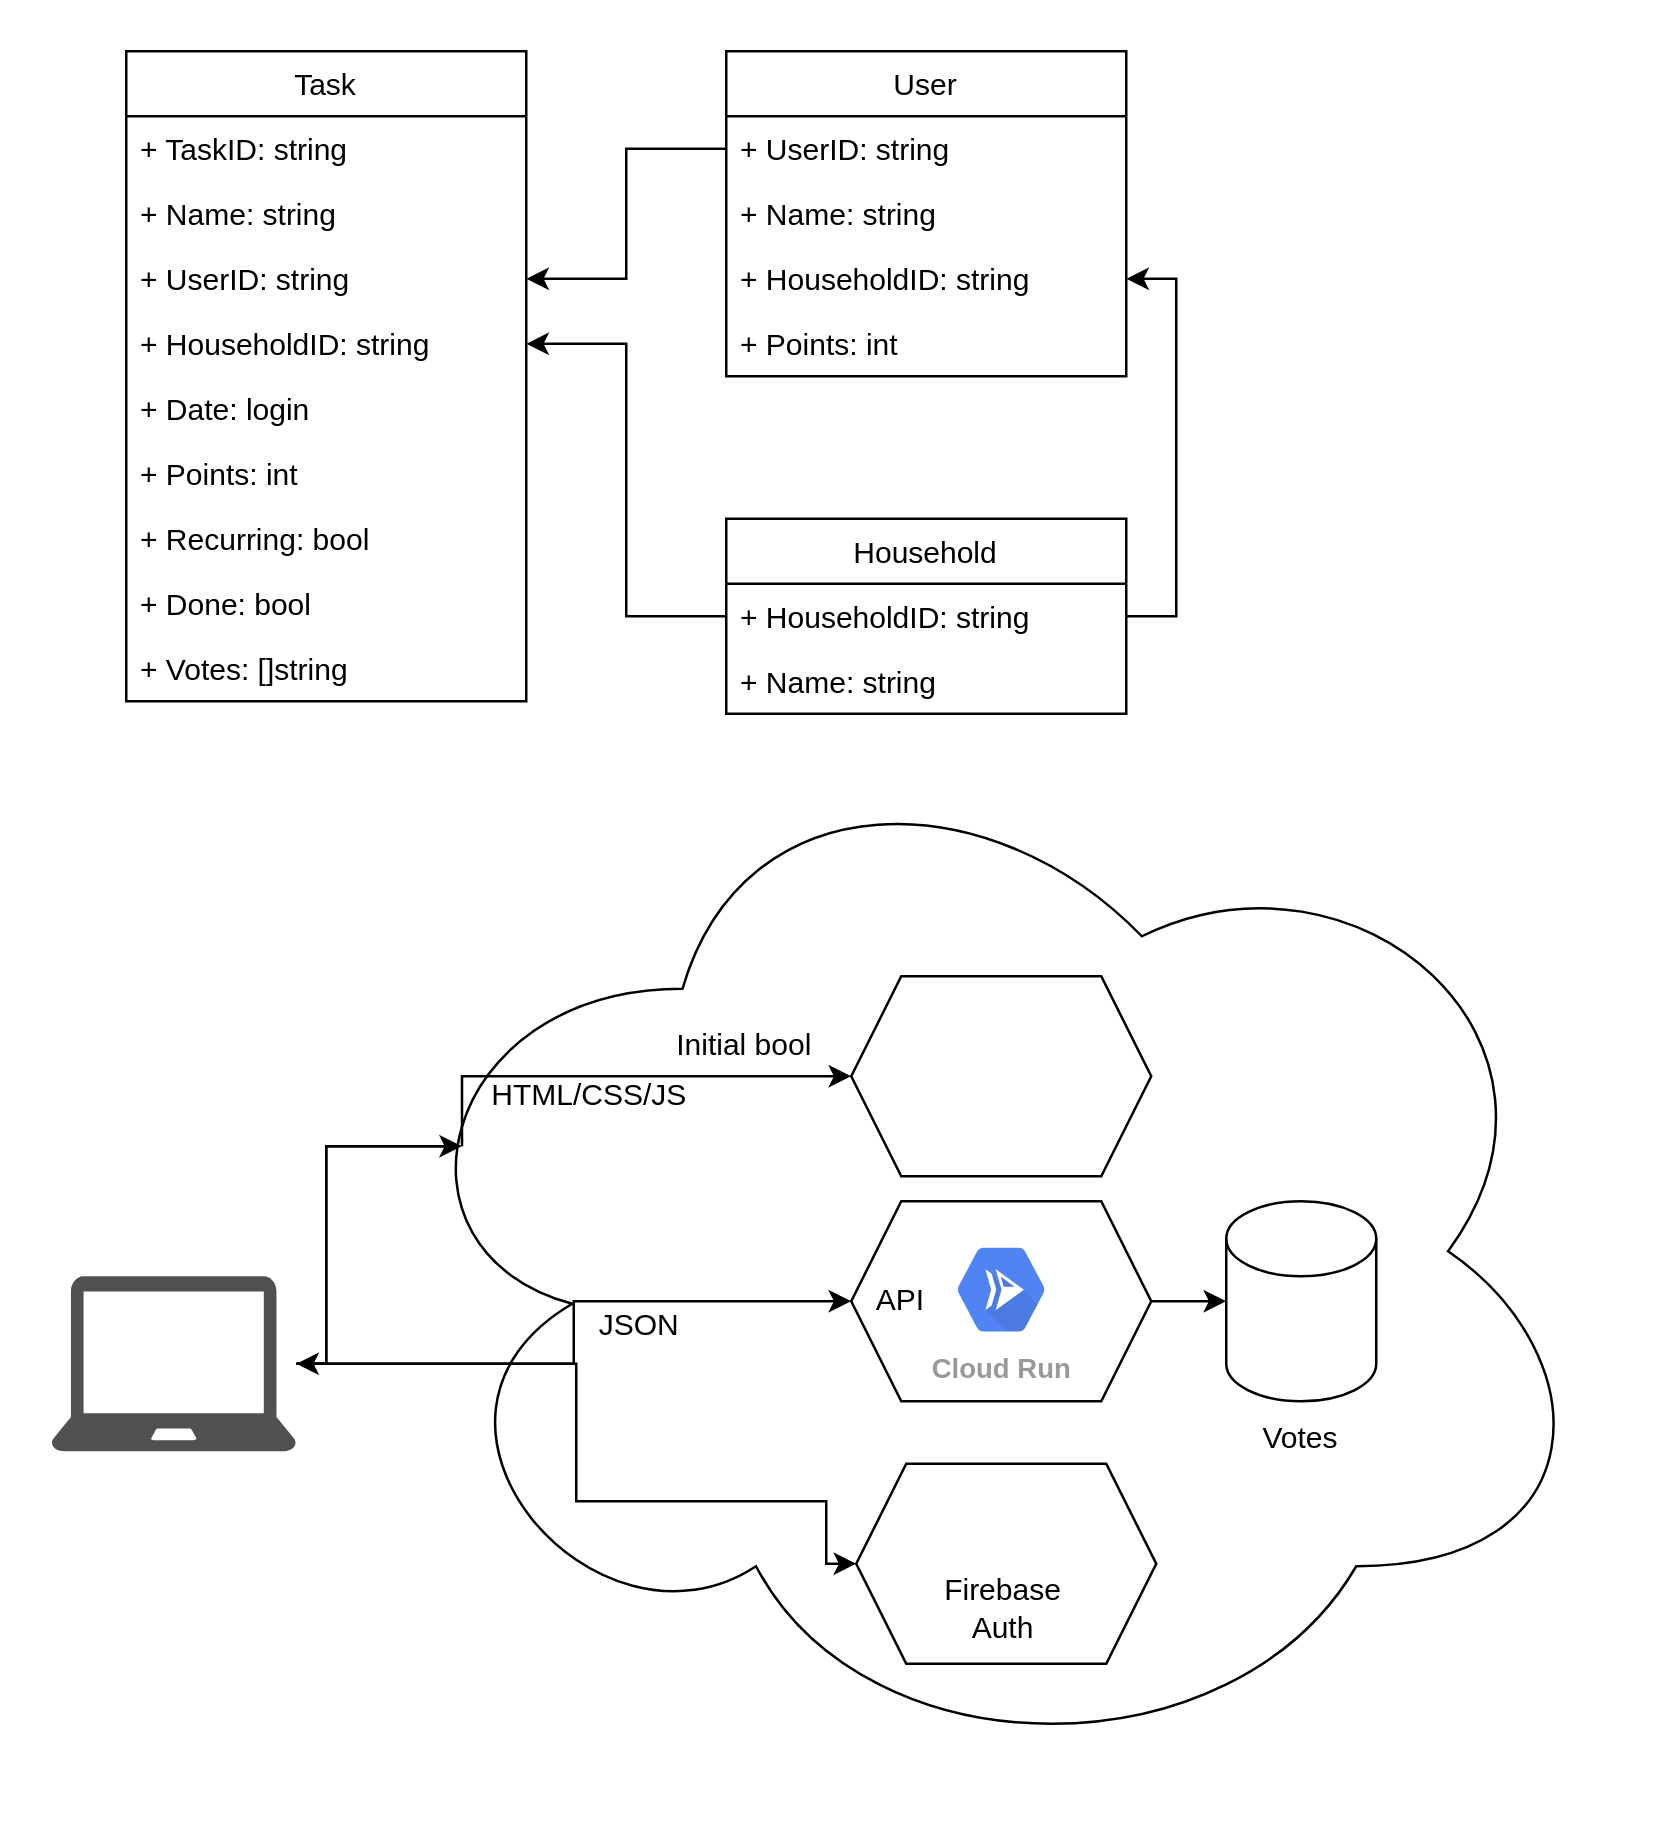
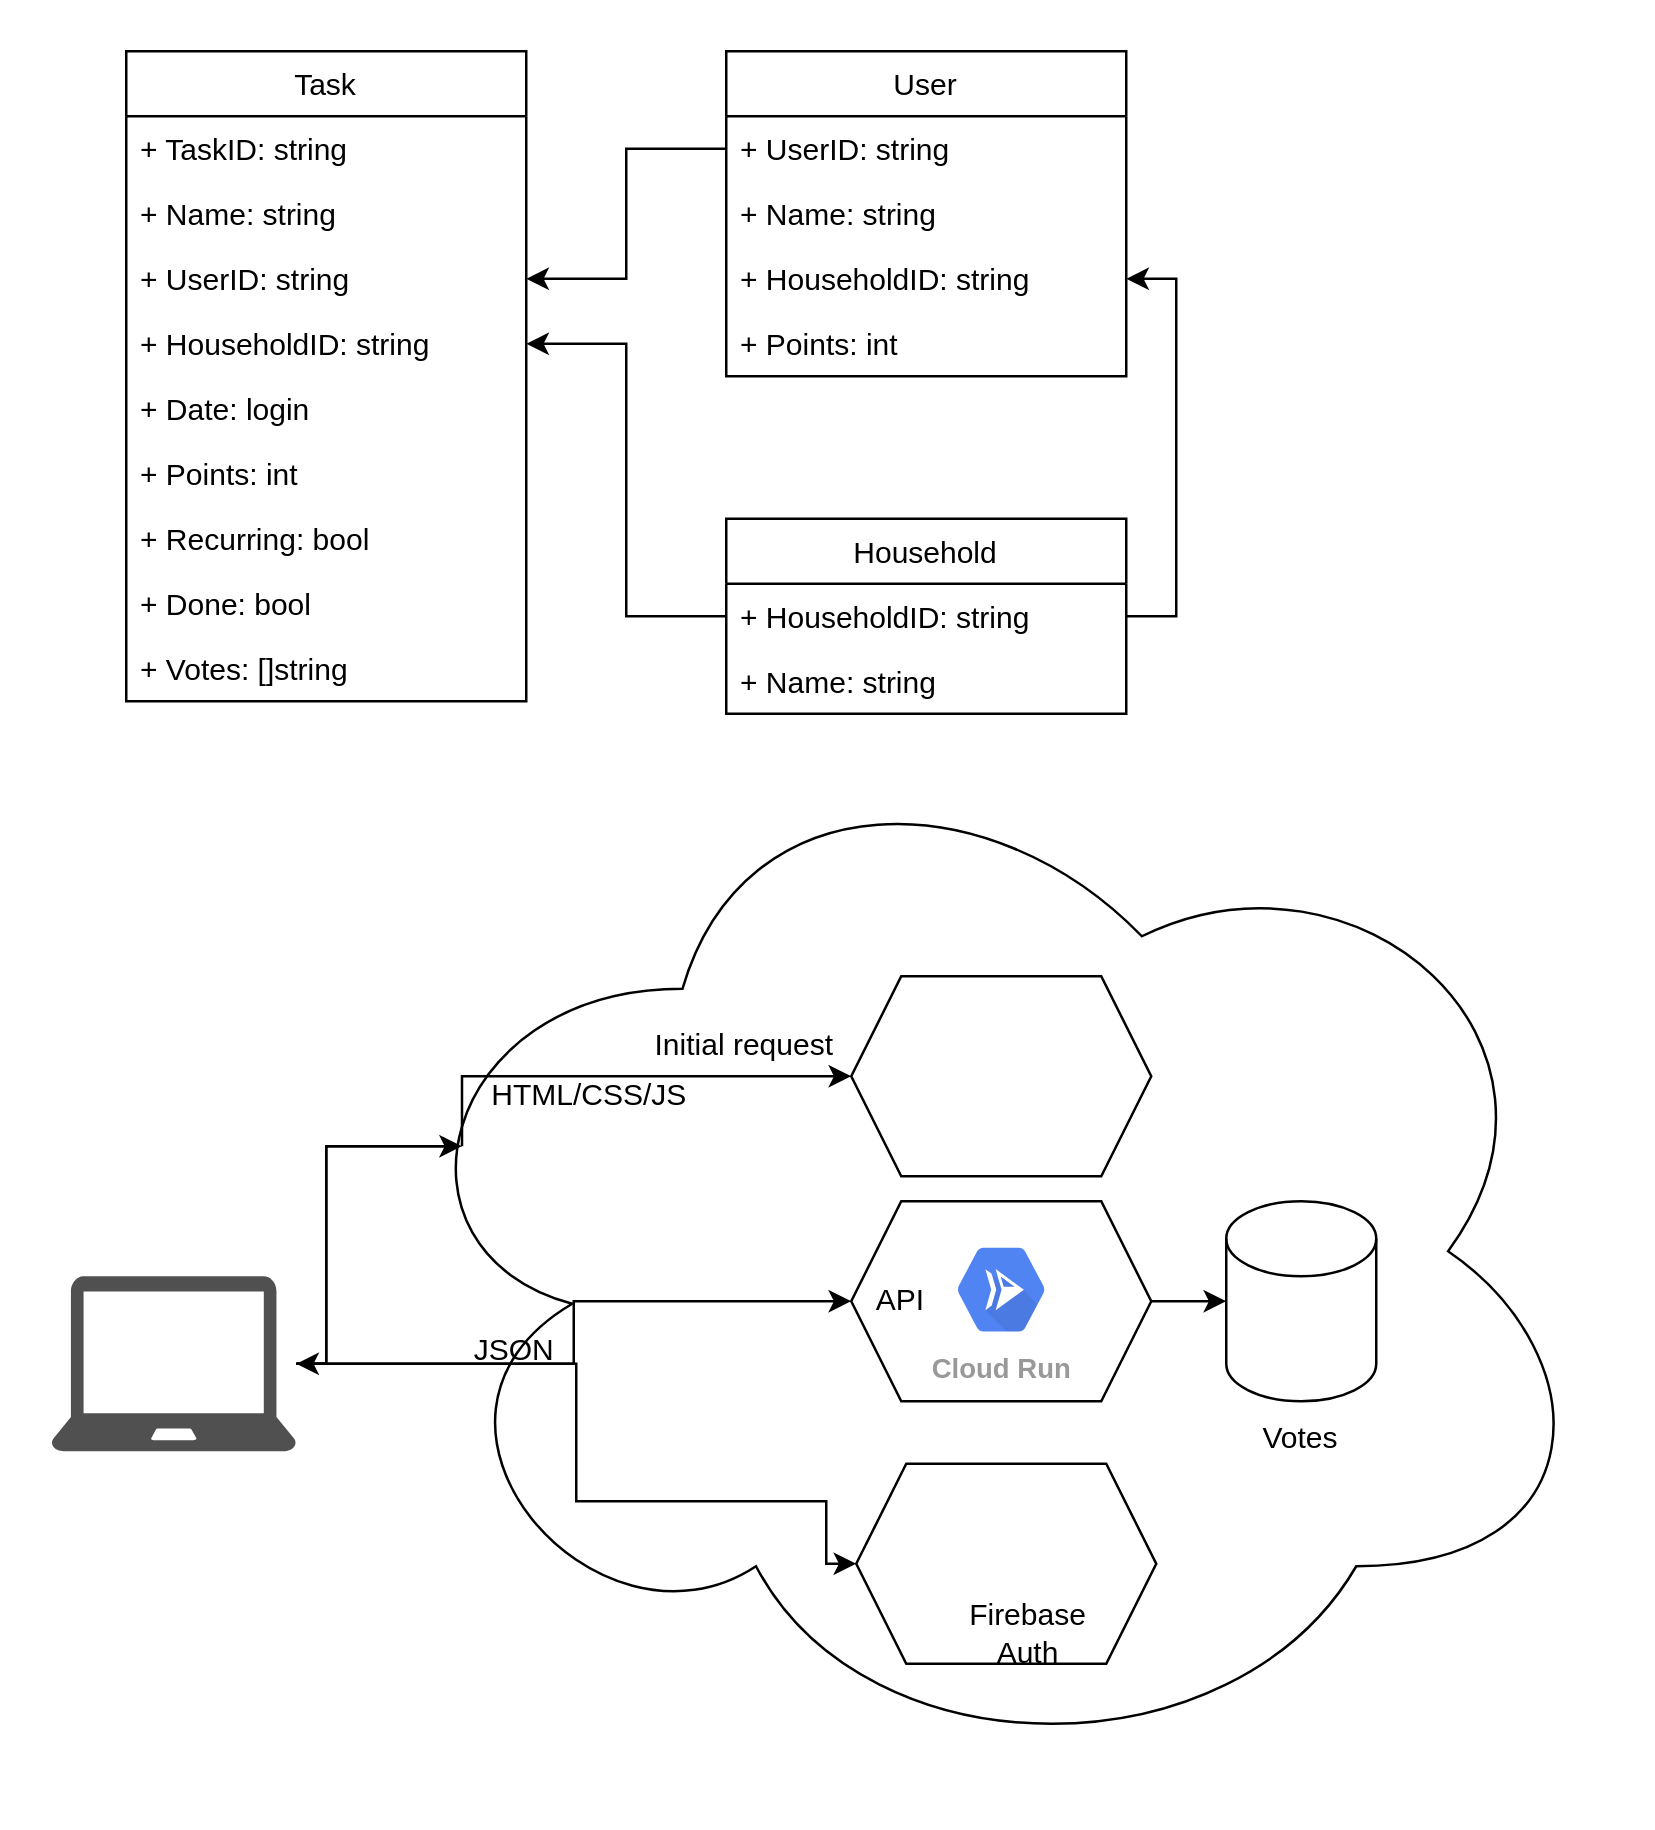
  <mxCell id="0" />
  <mxCell id="1" parent="0" />
  <mxCell id="2" value="User" style="swimlane;fontStyle=0;childLayout=stackLayout;horizontal=1;startSize=26;fillColor=none;horizontalStack=0;resizeParent=1;resizeParentMax=0;resizeLast=0;collapsible=1;marginBottom=0;direction=east;" vertex="1" parent="1"><mxGeometry x="290" y="20" width="160" height="130" as="geometry"><mxRectangle x="190" y="190" width="60" height="26" as="alternateBounds" /></mxGeometry></mxCell>
  <mxCell id="3" value="+ UserID: string" style="text;strokeColor=none;fillColor=none;align=left;verticalAlign=top;spacingLeft=4;spacingRight=4;overflow=hidden;rotatable=0;points=[[0,0.5],[1,0.5]];portConstraint=eastwest;" vertex="1" parent="2"><mxGeometry y="26" width="160" height="26" as="geometry" /></mxCell>
  <mxCell id="4" value="+ Name: string" style="text;strokeColor=none;fillColor=none;align=left;verticalAlign=top;spacingLeft=4;spacingRight=4;overflow=hidden;rotatable=0;points=[[0,0.5],[1,0.5]];portConstraint=eastwest;" vertex="1" parent="2"><mxGeometry y="52" width="160" height="26" as="geometry" /></mxCell>
  <mxCell id="5" value="+ HouseholdID: string" style="text;strokeColor=none;fillColor=none;align=left;verticalAlign=top;spacingLeft=4;spacingRight=4;overflow=hidden;rotatable=0;points=[[0,0.5],[1,0.5]];portConstraint=eastwest;" vertex="1" parent="2"><mxGeometry y="78" width="160" height="26" as="geometry" /></mxCell>
  <mxCell id="6" value="+ Points: int" style="text;strokeColor=none;fillColor=none;align=left;verticalAlign=top;spacingLeft=4;spacingRight=4;overflow=hidden;rotatable=0;points=[[0,0.5],[1,0.5]];portConstraint=eastwest;" vertex="1" parent="2"><mxGeometry y="104" width="160" height="26" as="geometry" /></mxCell>
  <mxCell id="7" value="Task" style="swimlane;fontStyle=0;childLayout=stackLayout;horizontal=1;startSize=26;fillColor=none;horizontalStack=0;resizeParent=1;resizeParentMax=0;resizeLast=0;collapsible=1;marginBottom=0;" vertex="1" parent="1"><mxGeometry x="50" y="20" width="160" height="260" as="geometry" /></mxCell>
  <mxCell id="8" value="+ TaskID: string" style="text;strokeColor=none;fillColor=none;align=left;verticalAlign=top;spacingLeft=4;spacingRight=4;overflow=hidden;rotatable=0;points=[[0,0.5],[1,0.5]];portConstraint=eastwest;" vertex="1" parent="7"><mxGeometry y="26" width="160" height="26" as="geometry" /></mxCell>
  <mxCell id="9" value="+ Name: string" style="text;strokeColor=none;fillColor=none;align=left;verticalAlign=top;spacingLeft=4;spacingRight=4;overflow=hidden;rotatable=0;points=[[0,0.5],[1,0.5]];portConstraint=eastwest;" vertex="1" parent="7"><mxGeometry y="52" width="160" height="26" as="geometry" /></mxCell>
  <mxCell id="10" value="+ UserID: string" style="text;strokeColor=none;fillColor=none;align=left;verticalAlign=top;spacingLeft=4;spacingRight=4;overflow=hidden;rotatable=0;points=[[0,0.5],[1,0.5]];portConstraint=eastwest;" vertex="1" parent="7"><mxGeometry y="78" width="160" height="26" as="geometry" /></mxCell>
  <mxCell id="11" value="+ HouseholdID: string" style="text;strokeColor=none;fillColor=none;align=left;verticalAlign=top;spacingLeft=4;spacingRight=4;overflow=hidden;rotatable=0;points=[[0,0.5],[1,0.5]];portConstraint=eastwest;" vertex="1" parent="7"><mxGeometry y="104" width="160" height="26" as="geometry" /></mxCell>
  <mxCell id="12" value="+ Date: login" style="text;strokeColor=none;fillColor=none;align=left;verticalAlign=top;spacingLeft=4;spacingRight=4;overflow=hidden;rotatable=0;points=[[0,0.5],[1,0.5]];portConstraint=eastwest;" vertex="1" parent="7"><mxGeometry y="130" width="160" height="26" as="geometry" /></mxCell>
  <mxCell id="13" value="+ Points: int" style="text;strokeColor=none;fillColor=none;align=left;verticalAlign=top;spacingLeft=4;spacingRight=4;overflow=hidden;rotatable=0;points=[[0,0.5],[1,0.5]];portConstraint=eastwest;" vertex="1" parent="7"><mxGeometry y="156" width="160" height="26" as="geometry" /></mxCell>
  <mxCell id="14" value="+ Recurring: bool" style="text;strokeColor=none;fillColor=none;align=left;verticalAlign=top;spacingLeft=4;spacingRight=4;overflow=hidden;rotatable=0;points=[[0,0.5],[1,0.5]];portConstraint=eastwest;" vertex="1" parent="7"><mxGeometry y="182" width="160" height="26" as="geometry" /></mxCell>
  <mxCell id="15" value="+ Done: bool" style="text;strokeColor=none;fillColor=none;align=left;verticalAlign=top;spacingLeft=4;spacingRight=4;overflow=hidden;rotatable=0;points=[[0,0.5],[1,0.5]];portConstraint=eastwest;" vertex="1" parent="7"><mxGeometry y="208" width="160" height="26" as="geometry" /></mxCell>
  <mxCell id="16" value="+ Votes: []string" style="text;strokeColor=none;fillColor=none;align=left;verticalAlign=top;spacingLeft=4;spacingRight=4;overflow=hidden;rotatable=0;points=[[0,0.5],[1,0.5]];portConstraint=eastwest;" vertex="1" parent="7"><mxGeometry y="234" width="160" height="26" as="geometry" /></mxCell>
  <mxCell id="17" style="edgeStyle=orthogonalEdgeStyle;rounded=0;orthogonalLoop=1;jettySize=auto;html=1;" edge="1" parent="1" source="18" target="11"><mxGeometry relative="1" as="geometry"><Array as="points"><mxPoint x="250" y="246" /><mxPoint x="250" y="137" /></Array></mxGeometry></mxCell>
  <mxCell id="18" value="Household" style="swimlane;fontStyle=0;childLayout=stackLayout;horizontal=1;startSize=26;fillColor=none;horizontalStack=0;resizeParent=1;resizeParentMax=0;resizeLast=0;collapsible=1;marginBottom=0;" vertex="1" parent="1"><mxGeometry x="290" y="207" width="160" height="78" as="geometry" /></mxCell>
  <mxCell id="19" value="+ HouseholdID: string" style="text;strokeColor=none;fillColor=none;align=left;verticalAlign=top;spacingLeft=4;spacingRight=4;overflow=hidden;rotatable=0;points=[[0,0.5],[1,0.5]];portConstraint=eastwest;" vertex="1" parent="18"><mxGeometry y="26" width="160" height="26" as="geometry" /></mxCell>
  <mxCell id="20" value="+ Name: string" style="text;strokeColor=none;fillColor=none;align=left;verticalAlign=top;spacingLeft=4;spacingRight=4;overflow=hidden;rotatable=0;points=[[0,0.5],[1,0.5]];portConstraint=eastwest;" vertex="1" parent="18"><mxGeometry y="52" width="160" height="26" as="geometry" /></mxCell>
  <mxCell id="21" style="edgeStyle=orthogonalEdgeStyle;rounded=0;orthogonalLoop=1;jettySize=auto;html=1;" edge="1" parent="1" source="3" target="10"><mxGeometry relative="1" as="geometry" /></mxCell>
  <mxCell id="22" style="edgeStyle=orthogonalEdgeStyle;rounded=0;orthogonalLoop=1;jettySize=auto;html=1;entryX=1;entryY=0.5;entryDx=0;entryDy=0;" edge="1" parent="1" source="19" target="5"><mxGeometry relative="1" as="geometry"><Array as="points"><mxPoint x="470" y="246" /><mxPoint x="470" y="111" /></Array></mxGeometry></mxCell>
  <mxCell id="23" style="edgeStyle=orthogonalEdgeStyle;rounded=0;orthogonalLoop=1;jettySize=auto;html=1;exitX=0.07;exitY=0.4;exitDx=0;exitDy=0;exitPerimeter=0;" edge="1" parent="1" source="24" target="29"><mxGeometry relative="1" as="geometry" /></mxCell>
  <mxCell id="24" value="" style="ellipse;shape=cloud;whiteSpace=wrap;html=1;" vertex="1" parent="1"><mxGeometry x="150" y="290" width="490" height="420" as="geometry" /></mxCell>
  <mxCell id="25" value="" style="shape=image;html=1;verticalAlign=top;verticalLabelPosition=bottom;labelBackgroundColor=#ffffff;imageAspect=0;aspect=fixed;image=https://cdn4.iconfinder.com/data/icons/logos-brands-5/24/flutter-128.png" vertex="1" parent="1"><mxGeometry x="54" y="530" width="30" height="30" as="geometry" /></mxCell>
  <mxCell id="26" style="edgeStyle=orthogonalEdgeStyle;rounded=0;orthogonalLoop=1;jettySize=auto;html=1;entryX=0.07;entryY=0.4;entryDx=0;entryDy=0;entryPerimeter=0;" edge="1" parent="1" source="29" target="24"><mxGeometry relative="1" as="geometry"><Array as="points"><mxPoint x="130" y="545" /><mxPoint x="130" y="458" /></Array></mxGeometry></mxCell>
  <mxCell id="27" style="edgeStyle=orthogonalEdgeStyle;rounded=0;orthogonalLoop=1;jettySize=auto;html=1;" edge="1" parent="1" source="29" target="34"><mxGeometry relative="1" as="geometry" /></mxCell>
  <mxCell id="28" style="edgeStyle=orthogonalEdgeStyle;rounded=0;orthogonalLoop=1;jettySize=auto;html=1;entryX=0;entryY=0.5;entryDx=0;entryDy=0;" edge="1" parent="1" source="29" target="41"><mxGeometry relative="1" as="geometry"><Array as="points"><mxPoint x="230" y="545" /><mxPoint x="230" y="600" /><mxPoint x="330" y="600" /><mxPoint x="330" y="625" /></Array></mxGeometry></mxCell>
  <mxCell id="29" value="" style="pointerEvents=1;shadow=0;dashed=0;html=1;strokeColor=none;fillColor=#505050;labelPosition=center;verticalLabelPosition=bottom;verticalAlign=top;outlineConnect=0;align=center;shape=mxgraph.office.devices.laptop;" vertex="1" parent="1"><mxGeometry x="20" y="510" width="98" height="70" as="geometry" /></mxCell>
  <mxCell id="30" value="" style="shape=cylinder3;whiteSpace=wrap;html=1;boundedLbl=1;backgroundOutline=1;size=15;" vertex="1" parent="1"><mxGeometry x="490" y="480" width="60" height="80" as="geometry" /></mxCell>
  <mxCell id="31" value="" style="shape=image;html=1;verticalAlign=top;verticalLabelPosition=bottom;labelBackgroundColor=#ffffff;imageAspect=0;aspect=fixed;image=https://cdn4.iconfinder.com/data/icons/google-i-o-2016/512/google_firebase-2-128.png" vertex="1" parent="1"><mxGeometry x="505" y="520" width="30" height="30" as="geometry" /></mxCell>
  <mxCell id="32" value="Votes" style="text;html=1;strokeColor=none;fillColor=none;align=center;verticalAlign=middle;whiteSpace=wrap;rounded=0;" vertex="1" parent="1"><mxGeometry x="500" y="570" width="40" height="10" as="geometry" /></mxCell>
  <mxCell id="33" style="edgeStyle=orthogonalEdgeStyle;rounded=0;orthogonalLoop=1;jettySize=auto;html=1;exitX=1;exitY=0.5;exitDx=0;exitDy=0;" edge="1" parent="1" source="34" target="30"><mxGeometry relative="1" as="geometry" /></mxCell>
  <mxCell id="34" value="" style="shape=hexagon;perimeter=hexagonPerimeter2;whiteSpace=wrap;html=1;fixedSize=1;" vertex="1" parent="1"><mxGeometry x="340" y="480" width="120" height="80" as="geometry" /></mxCell>
  <mxCell id="35" value="Cloud Run" style="html=1;fillColor=#5184F3;strokeColor=none;verticalAlign=top;labelPosition=center;verticalLabelPosition=bottom;align=center;spacingTop=-6;fontSize=11;fontStyle=1;fontColor=#999999;shape=mxgraph.gcp2.hexIcon;prIcon=cloud_run" vertex="1" parent="1"><mxGeometry x="373.5" y="490.75" width="53" height="49.25" as="geometry" /></mxCell>
  <mxCell id="36" value="API" style="text;html=1;strokeColor=none;fillColor=none;align=center;verticalAlign=middle;whiteSpace=wrap;rounded=0;" vertex="1" parent="1"><mxGeometry x="340" y="510" width="40" height="20" as="geometry" /></mxCell>
  <mxCell id="37" value="" style="shape=hexagon;perimeter=hexagonPerimeter2;whiteSpace=wrap;html=1;fixedSize=1;" vertex="1" parent="1"><mxGeometry x="340" y="390" width="120" height="80" as="geometry" /></mxCell>
  <mxCell id="38" style="edgeStyle=orthogonalEdgeStyle;rounded=0;orthogonalLoop=1;jettySize=auto;html=1;exitX=0.07;exitY=0.4;exitDx=0;exitDy=0;exitPerimeter=0;entryX=0;entryY=0.5;entryDx=0;entryDy=0;" edge="1" parent="1" source="24" target="37"><mxGeometry relative="1" as="geometry"><Array as="points"><mxPoint x="184" y="430" /></Array></mxGeometry></mxCell>
  <mxCell id="39" value="" style="shape=image;html=1;verticalAlign=top;verticalLabelPosition=bottom;labelBackgroundColor=#ffffff;imageAspect=0;aspect=fixed;image=https://cdn4.iconfinder.com/data/icons/google-i-o-2016/512/google_firebase-2-128.png" vertex="1" parent="1"><mxGeometry x="382" y="390" width="38" height="38" as="geometry" /></mxCell>
- <mxCell id="40" value="Initial bool" style="text;html=1;align=center;verticalAlign=middle;resizable=0;points=[];autosize=1;" vertex="1" parent="1"><mxGeometry x="252" y="408" width="90" height="20" as="geometry" /></mxCell>
+ <mxCell id="40" value="Initial request" style="text;html=1;align=center;verticalAlign=middle;resizable=0;points=[];autosize=1;" vertex="1" parent="1"><mxGeometry x="252" y="408" width="90" height="20" as="geometry" /></mxCell>
  <mxCell id="41" value="" style="shape=hexagon;perimeter=hexagonPerimeter2;whiteSpace=wrap;html=1;fixedSize=1;" vertex="1" parent="1"><mxGeometry x="342" y="585" width="120" height="80" as="geometry" /></mxCell>
  <mxCell id="42" value="" style="shape=image;html=1;verticalAlign=top;verticalLabelPosition=bottom;labelBackgroundColor=#ffffff;imageAspect=0;aspect=fixed;image=https://cdn4.iconfinder.com/data/icons/google-i-o-2016/512/google_firebase-2-128.png" vertex="1" parent="1"><mxGeometry x="383" y="585" width="38" height="38" as="geometry" /></mxCell>
- <mxCell id="43" value="Firebase&lt;br&gt;Auth" style="text;html=1;strokeColor=none;fillColor=none;align=center;verticalAlign=middle;whiteSpace=wrap;rounded=0;" vertex="1" parent="1"><mxGeometry x="381" y="633" width="40" height="20" as="geometry" /></mxCell>
- <mxCell id="44" value="JSON" style="text;html=1;align=center;verticalAlign=middle;resizable=0;points=[];autosize=1;" vertex="1" parent="1"><mxGeometry x="230" y="520" width="50" height="20" as="geometry" /></mxCell>
+ <mxCell id="43" value="Firebase&lt;br&gt;Auth" style="text;html=1;strokeColor=none;fillColor=none;align=center;verticalAlign=middle;whiteSpace=wrap;rounded=0;" vertex="1" parent="1"><mxGeometry x="391" y="643" width="40" height="20" as="geometry" /></mxCell>
+ <mxCell id="44" value="JSON" style="text;html=1;align=center;verticalAlign=middle;resizable=0;points=[];autosize=1;" vertex="1" parent="1"><mxGeometry x="180" y="530" width="50" height="20" as="geometry" /></mxCell>
  <mxCell id="45" value="HTML/CSS/JS" style="text;html=1;align=center;verticalAlign=middle;resizable=0;points=[];autosize=1;" vertex="1" parent="1"><mxGeometry x="190" y="428" width="90" height="20" as="geometry" /></mxCell>
